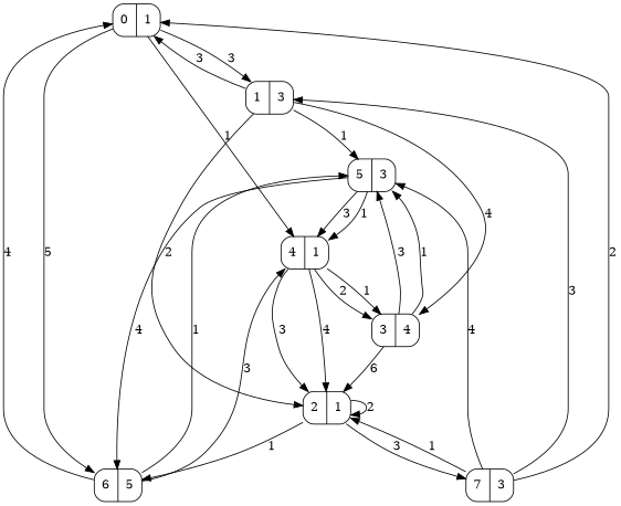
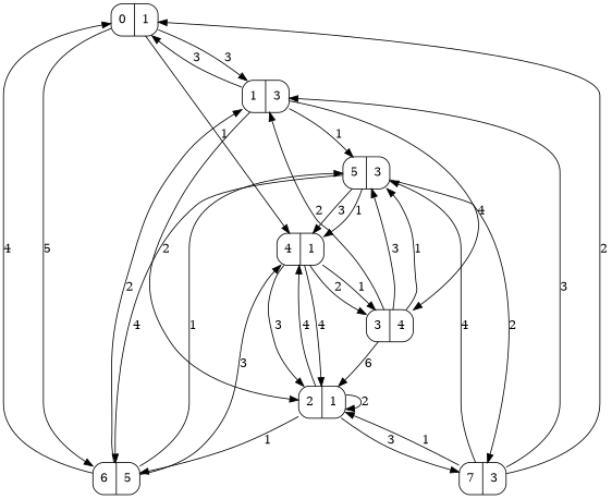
  digraph {
    node [shape=record style=rounded]
    n1 [label="0|1"]
    n2 [label="1|3"]
    n3 [label="4|1"]
    n4 [label="6|5"]
    n5 [label="2|1"]
    n6 [label="3|4"]
    n7 [label="5|3"]
    n8 [label="7|3"]
    n1 -> n2 [label=3]
    n1 -> n3 [label=1]
    n1 -> n4 [label=5]
    n2 -> n1 [label=3]
    n2 -> n5 [label=2]
    n2 -> n6 [label=4]
    n2 -> n7 [label=1]
    n3 -> n5 [label=3]
    n3 -> n5 [label=4]
    n3 -> n6 [label=1]
    n3 -> n6 [label=2]
    n4 -> n1 [label=4]
+   n4 -> n2 [label=2]
    n4 -> n3 [label=3]
    n4 -> n7 [label=1]
+   n5 -> n3 [label=4]
    n5 -> n4 [label=1]
    n5 -> n5 [label=2]
    n5 -> n8 [label=3]
+   n6 -> n2 [label=2]
    n6 -> n5 [label=6]
    n6 -> n7 [label=1]
    n6 -> n7 [label=3]
    n7 -> n3 [label=1]
    n7 -> n3 [label=3]
    n7 -> n4 [label=4]
+   n7 -> n8 [label=2]
    n8 -> n1 [label=2]
    n8 -> n2 [label=3]
    n8 -> n5 [label=1]
    n8 -> n7 [label=4]
  }
